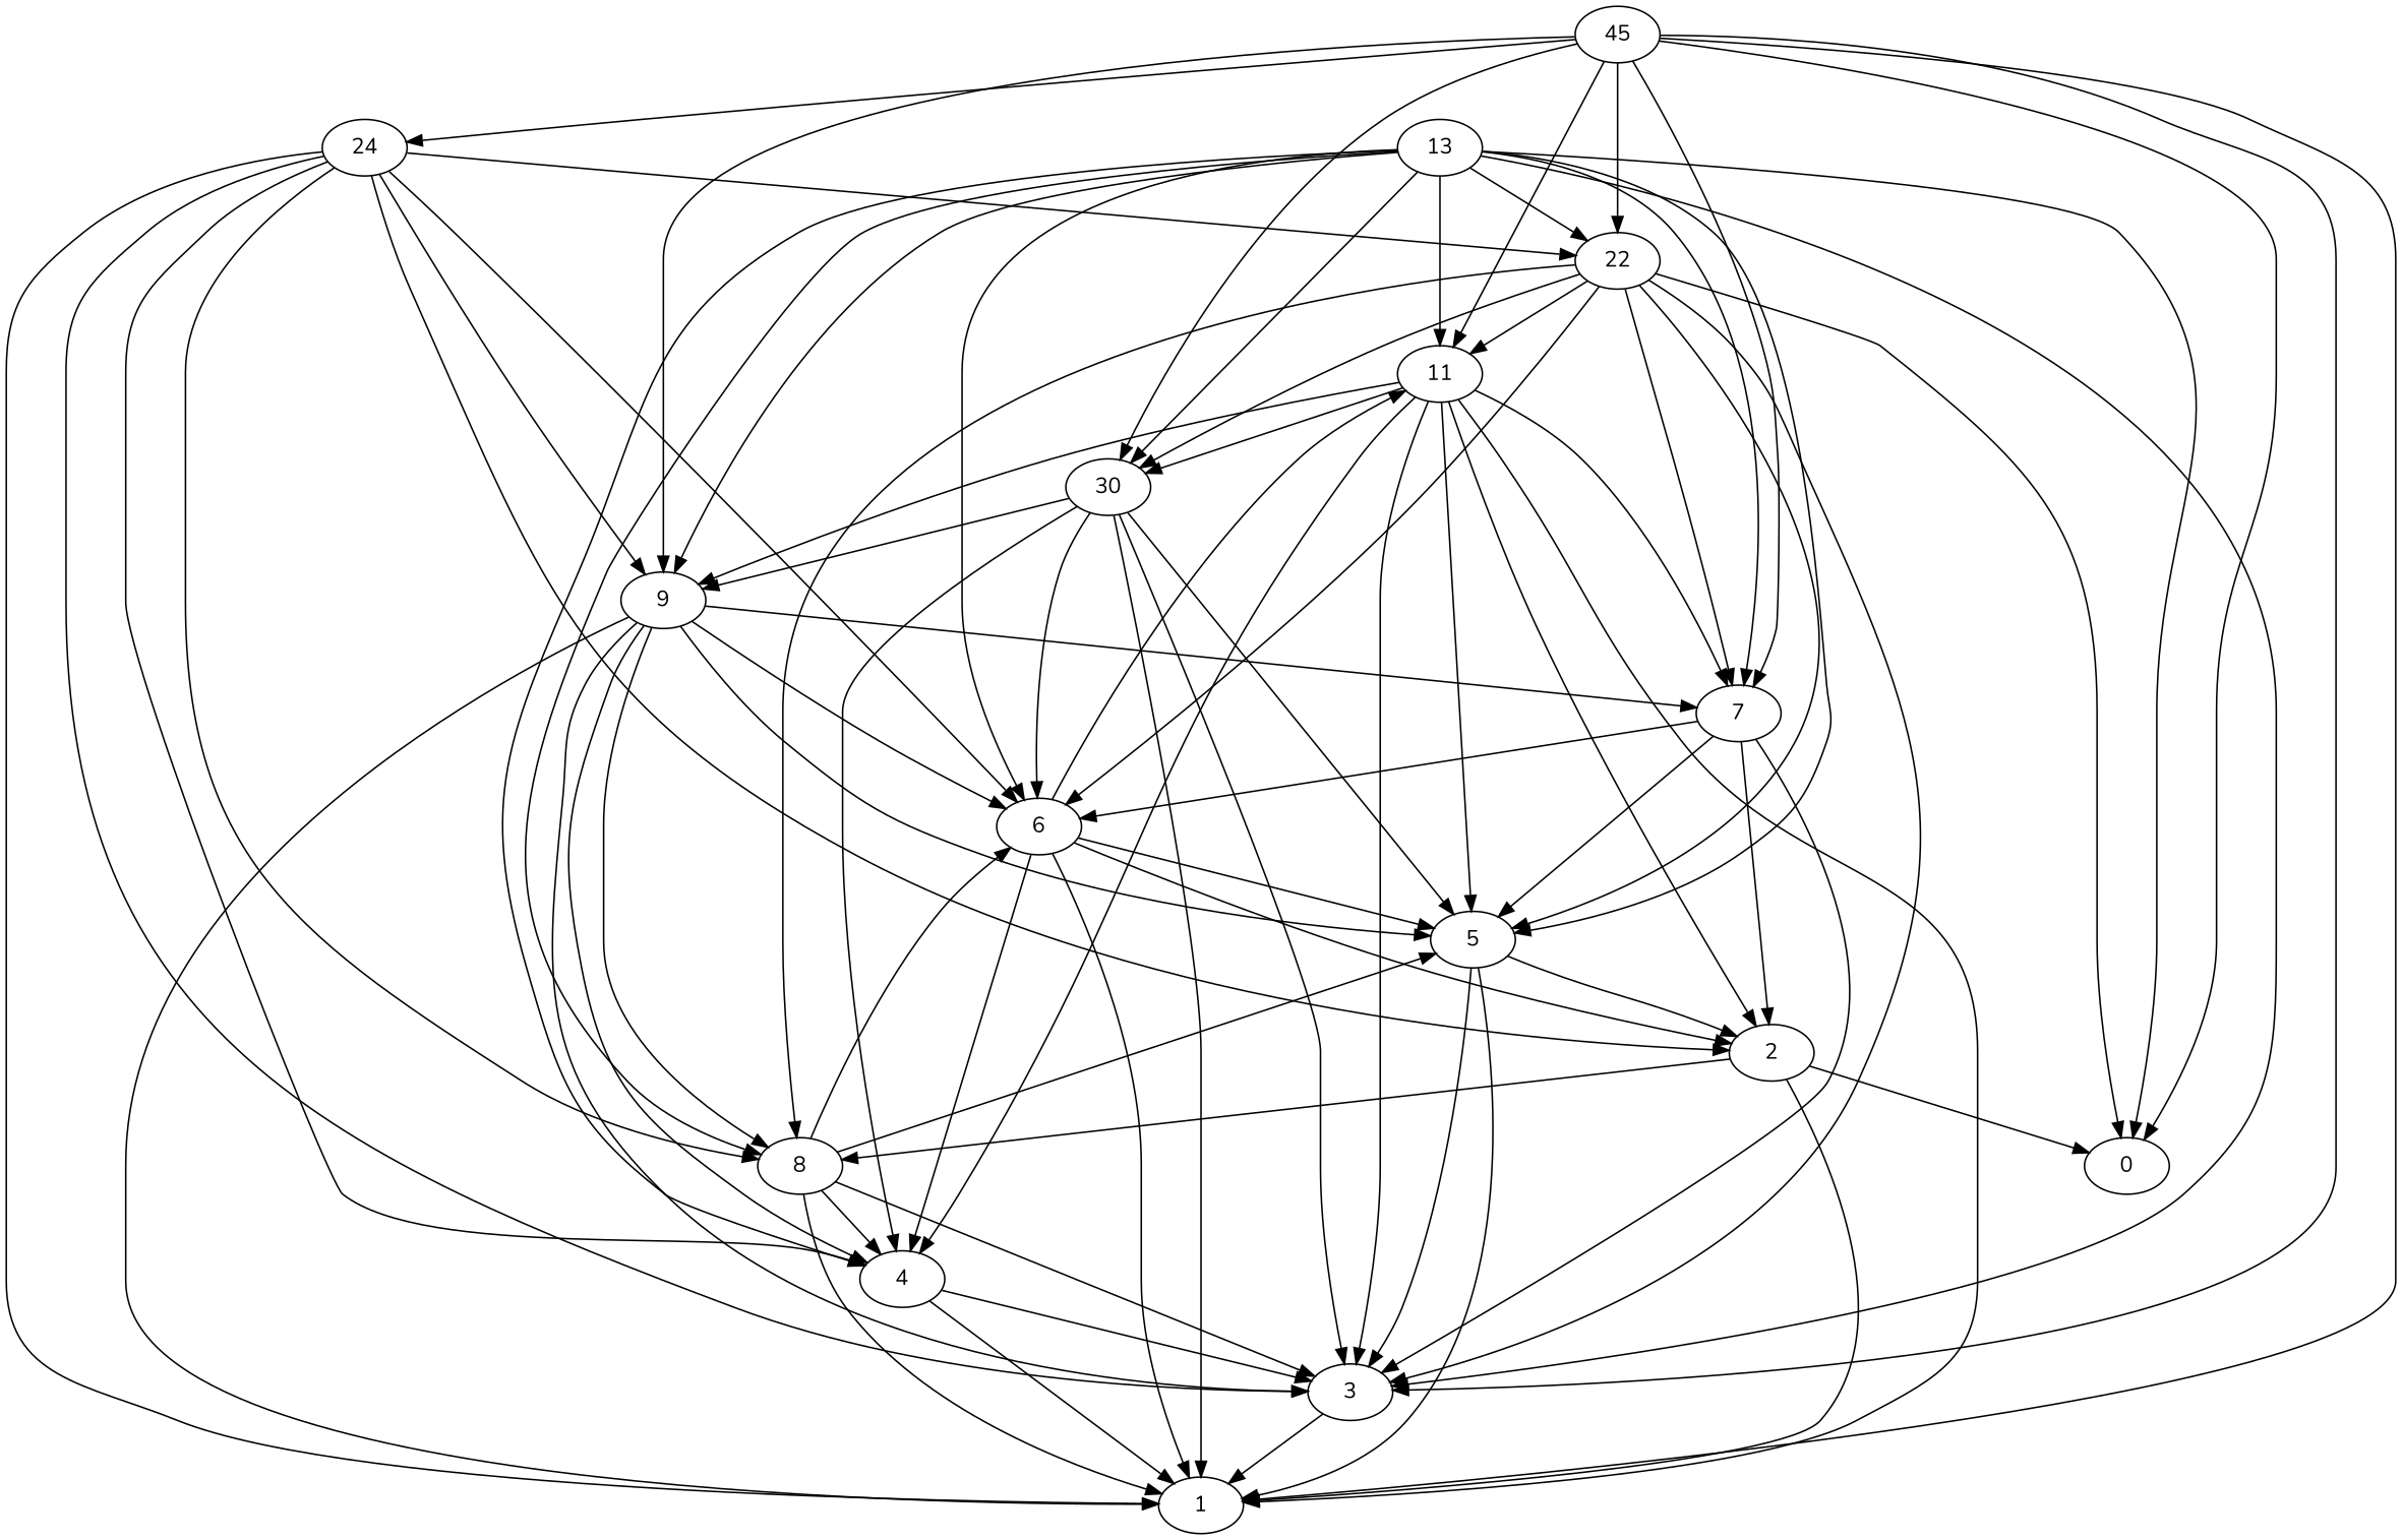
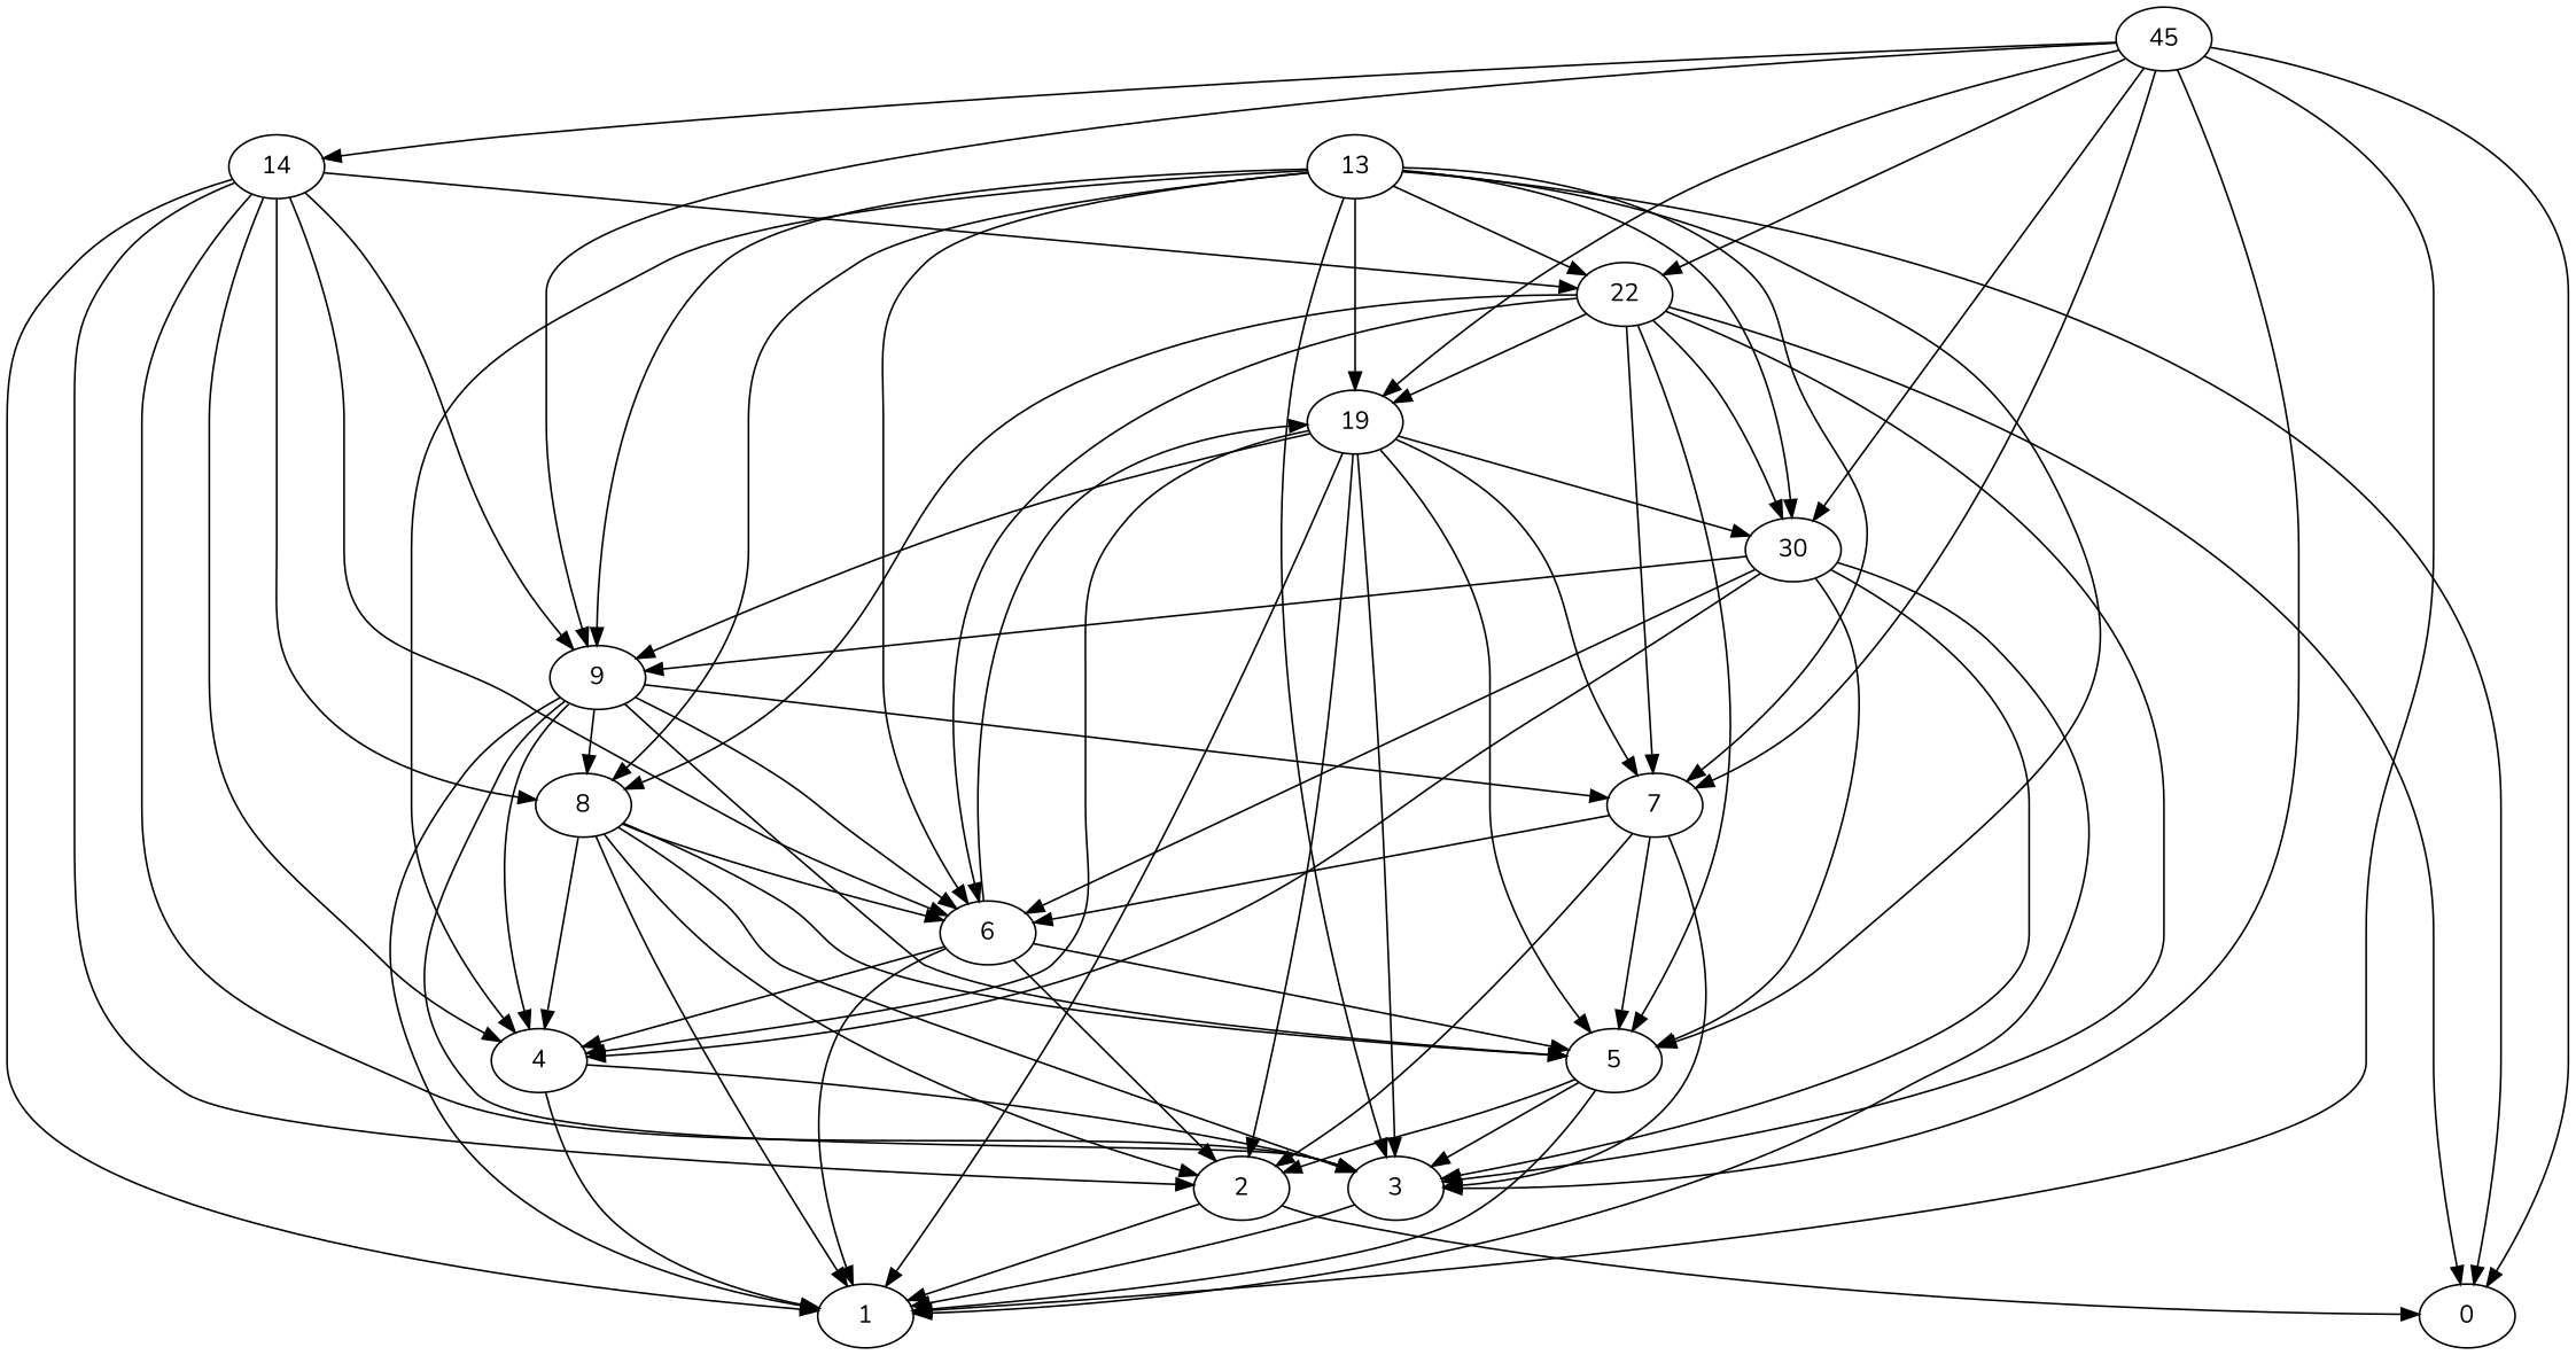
  digraph {
    "Duplicate states"=0
    GraphType=Random
    "Max states in OPEN"=0
    Modes="120000ms; topo-ordered tasks, ; Pruning: task equivalence, fixed order ready list, ; F-value: ; Optimisation: best schedule length (SL) optimisation on equal, "
    NumberOfTasks=16
    "Pruned using list schedule length"=1
    "States removed from OPEN"=0
    TargetSystem="Homogeneous-2"
    "Time to schedule (ms)"=98
    "Total idle time"=1970
    "Total schedule length"=3181
    "Total sequential time"=4281
    "Total states created"=2
    fontname=Nunito
    node [Processor=0 "Start time"=0 Weight=275 fontname=Nunito]
    edge [Weight=5 fontname=Nunito]
    n1 ["Finish time"=196 Weight=196 label=45]
-   14 ["Finish time"=589 "Start time"=196 Weight=393 label=24]
+   14 ["Finish time"=589 "Start time"=196 Weight=393]
    n3 ["Finish time"=864 "Start time"=589 label=22]
-   11 ["Finish time"=1257 "Start time"=864 Weight=393]
+   11 ["Finish time"=1257 "Start time"=864 Weight=393 label=19]
    n5 ["Finish time"=1532 "Start time"=1257 label=30]
    9 ["Finish time"=1650 "Start time"=1532 Weight=118]
    7 ["Finish time"=1772 Processor=1 "Start time"=1654 Weight=118]
    3 ["Finish time"=2906 "Start time"=2631]
    0 ["Finish time"=3070 Processor=1 "Start time"=2756 Weight=314]
    1 ["Finish time"=3181 "Start time"=2906]
    8 ["Finish time"=2003 "Start time"=1650 Weight=353]
    6 ["Finish time"=2278 "Start time"=2003]
    4 ["Finish time"=2556 Processor=1 "Start time"=2281]
    2 ["Finish time"=2756 Processor=1 "Start time"=2638 Weight=118]
    5 ["Finish time"=2631 "Start time"=2278 Weight=353]
    13 ["Finish time"=275 Processor=1]
    n1 -> 14 [Weight=9]
    n1 -> n3
    n1 -> 11 [Weight=3]
    n1 -> n5 [Weight=9]
    n1 -> 9 [Weight=9]
    n1 -> 7 [Weight=4]
    n1 -> 3
    n1 -> 0 [Weight=10]
    n1 -> 1 [Weight=7]
    14 -> n3 [Weight=9]
    14 -> 9 [Weight=2]
    14 -> 3 [Weight=4]
    14 -> 1 [Weight=6]
    14 -> 8
    14 -> 6 [Weight=4]
    14 -> 4 [Weight=4]
    14 -> 2 [Weight=10]
    n3 -> 11 [Weight=9]
    n3 -> n5 [Weight=2]
    n3 -> 7 [Weight=8]
    n3 -> 3
    n3 -> 0 [Weight=6]
    n3 -> 8 [Weight=3]
    n3 -> 6 [Weight=3]
    n3 -> 5 [Weight=2]
    11 -> n5
    11 -> 9 [Weight=10]
    11 -> 7 [Weight=3]
    11 -> 3 [Weight=6]
    11 -> 1 [Weight=9]
    11 -> 4 [Weight=7]
    11 -> 2 [Weight=8]
    11 -> 5 [Weight=3]
    n5 -> 9 [Weight=7]
    n5 -> 3 [Weight=2]
    n5 -> 1 [Weight=4]
    n5 -> 6 [Weight=9]
    n5 -> 4 [Weight=10]
    n5 -> 5 [Weight=7]
    9 -> 7 [Weight=4]
    9 -> 3 [Weight=8]
    9 -> 1 [Weight=8]
    9 -> 8 [Weight=4]
    9 -> 6 [Weight=9]
    9 -> 4
    9 -> 5
    7 -> 3
    7 -> 6 [Weight=3]
    7 -> 2 [Weight=6]
    7 -> 5 [Weight=8]
    3 -> 1 [Weight=2]
    8 -> 3 [Weight=7]
    8 -> 1 [Weight=4]
    8 -> 6 [Weight=7]
    8 -> 4
-   2 -> 8 [Weight=8]
+   8 -> 2 [Weight=8]
    8 -> 5 [Weight=2]
    6 -> 11 [Weight=3]
    6 -> 1
    6 -> 4 [Weight=3]
    6 -> 2 [Weight=2]
    6 -> 5 [Weight=8]
    4 -> 3 [Weight=9]
    4 -> 1 [Weight=7]
    2 -> 0
    2 -> 1 [Weight=2]
    5 -> 3 [Weight=6]
    5 -> 1 [Weight=4]
    5 -> 2 [Weight=7]
    13 -> n3
    13 -> 11
    13 -> n5 [Weight=2]
    13 -> 9 [Weight=2]
    13 -> 7
    13 -> 3 [Weight=4]
    13 -> 0 [Weight=3]
    13 -> 8 [Weight=2]
    13 -> 6 [Weight=2]
    13 -> 4 [Weight=2]
    13 -> 5 [Weight=2]
  }
